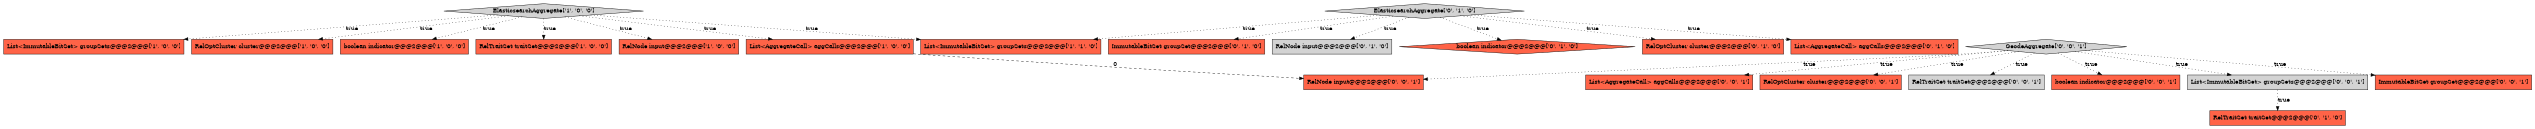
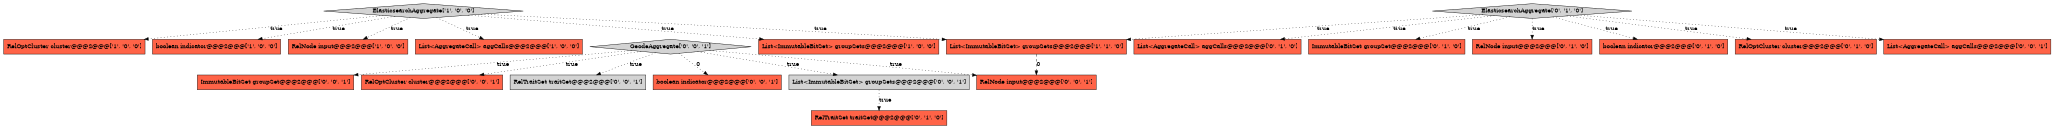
  digraph {
    node [fillcolor=tomato shape=box style=filled]
    edge [style=dotted]
    n1 [label="List<ImmutableBitSet> groupSets@@@2@@@['1', '0', '0']"]
    n2 [label="RelOptCluster cluster@@@2@@@['1', '0', '0']"]
    n3 [label="ImmutableBitSet groupSet@@@2@@@['0', '1', '0']"]
-   n4 [fillcolor=lightgray label="RelNode input@@@2@@@['0', '1', '0']"]
+   n4 [label="RelNode input@@@2@@@['0', '1', '0']"]
    n5 [label="boolean indicator@@@2@@@['1', '0', '0']"]
-   n6 [label="boolean indicator@@@2@@@['0', '1', '0']" shape=diamond]
+   n6 [label="boolean indicator@@@2@@@['0', '1', '0']"]
    n7 [label="ImmutableBitSet groupSet@@@2@@@['0', '0', '1']"]
-   n8 [label="RelTraitSet traitSet@@@2@@@['1', '0', '0']"]
    n9 [fillcolor=lightgray label="ElasticsearchAggregate['1', '0', '0']" shape=diamond]
    n10 [label="RelNode input@@@2@@@['1', '0', '0']"]
    n11 [label="List<ImmutableBitSet> groupSets@@@2@@@['1', '1', '0']"]
    n12 [label="List<AggregateCall> aggCalls@@@2@@@['1', '0', '0']"]
    n13 [label="RelNode input@@@2@@@['0', '0', '1']"]
    n14 [label="RelOptCluster cluster@@@2@@@['0', '1', '0']"]
    n15 [label="List<AggregateCall> aggCalls@@@2@@@['0', '0', '1']"]
    n16 [label="List<AggregateCall> aggCalls@@@2@@@['0', '1', '0']"]
    n17 [label="RelOptCluster cluster@@@2@@@['0', '0', '1']"]
    n18 [fillcolor=lightgray label="GeodeAggregate['0', '0', '1']" shape=diamond]
    n19 [fillcolor=lightgray label="RelTraitSet traitSet@@@2@@@['0', '0', '1']"]
    n20 [label="boolean indicator@@@2@@@['0', '0', '1']"]
    n21 [fillcolor=lightgray label="List<ImmutableBitSet> groupSets@@@2@@@['0', '0', '1']"]
    n22 [label="RelTraitSet traitSet@@@2@@@['0', '1', '0']"]
    n23 [fillcolor=lightgray label="ElasticsearchAggregate['0', '1', '0']" shape=diamond]
    n9 -> n1 [label=true]
    n9 -> n2 [label=true]
    n9 -> n5 [label=true]
-   n9 -> n8 [label=true]
    n9 -> n10 [label=true]
    n9 -> n11 [label=true]
    n9 -> n12 [label=true]
-   n12 -> n13 [label=0 style=dashed]
+   n11 -> n13 [label=0 style=dashed]
    n18 -> n7 [label=true]
    n18 -> n13 [label=true]
-   n18 -> n15 [label=true]
+   n23 -> n15 [label=true]
    n18 -> n17 [label=true]
    n18 -> n19 [label=true]
-   n18 -> n20 [label=true]
+   n18 -> n20 [label=0]
    n18 -> n21 [label=true]
    n21 -> n22 [label=true]
    n23 -> n3 [label=true]
    n23 -> n4 [label=true]
    n23 -> n6 [label=true]
    n23 -> n11 [label=true]
    n23 -> n14 [label=true]
    n23 -> n16 [label=true]
  }
